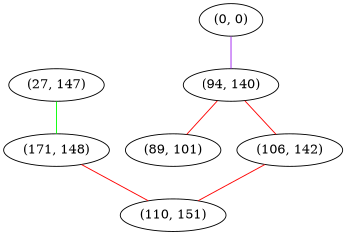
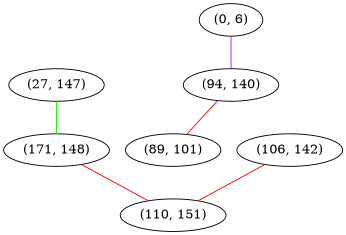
  graph {
    edge [color=red weight=1]
    "(94, 140)"
    "(89, 101)"
    "(106, 142)"
    n4 [label="(110, 151)"]
-   "(0, 0)"
+   "(0, 0)" [label="(0, 6)"]
    "(27, 147)"
    "(171, 148)"
    "(94, 140)" -- "(89, 101)"
-   "(94, 140)" -- "(106, 142)"
    "(106, 142)" -- n4
    "(0, 0)" -- "(94, 140)" [color=purple weight=4]
    "(27, 147)" -- "(171, 148)" [color=green weight=2]
    "(171, 148)" -- n4
  }
